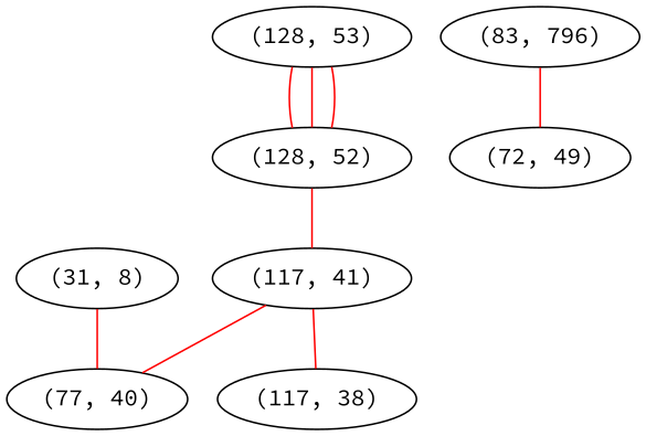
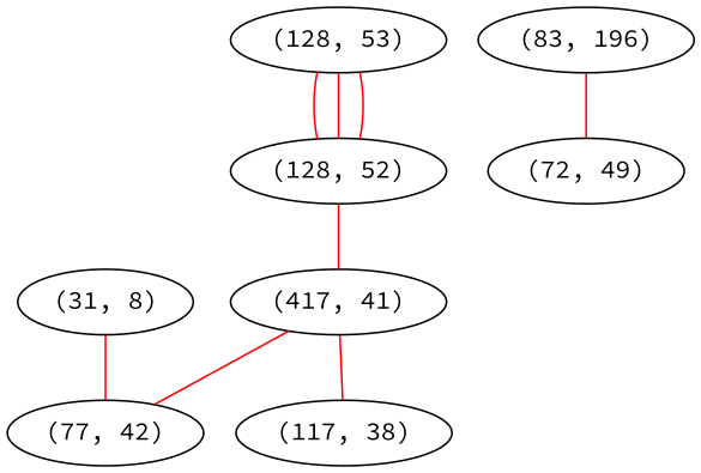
  graph {
    fontname="Source Code Pro"
    node [fontname="Source Code Pro"]
    edge [color=red fontname="Source Code Pro" weight=1]
    n1 [label="(31, 8)"]
-   "(77, 42)" [label="(77, 40)"]
+   "(77, 42)"
    "(128, 53)"
    "(128, 52)"
-   "(117, 41)"
+   "(117, 41)" [label="(417, 41)"]
    "(117, 38)"
-   "(83, 196)" [label="(83, 796)"]
+   "(83, 196)"
    "(72, 49)"
    n1 -- "(77, 42)"
    "(128, 53)" -- "(128, 52)"
    "(128, 53)" -- "(128, 52)"
    "(128, 53)" -- "(128, 52)"
    "(128, 52)" -- "(117, 41)"
    "(117, 41)" -- "(77, 42)"
    "(117, 41)" -- "(117, 38)"
    "(83, 196)" -- "(72, 49)"
  }
